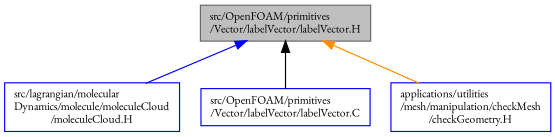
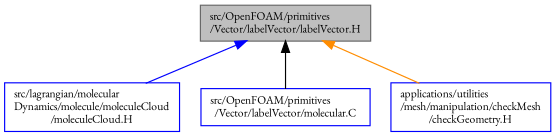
  digraph {
    fontname="EB Garamond"
    node [color=blue fontname="EB Garamond" fontsize=10 shape=record]
    edge [dir=back fontname="EB Garamond" fontsize=10 labelfontname=FreeSans labelfontsize=10 style=solid]
    n1 [color=gray40 fillcolor=grey75 fontcolor=black height=0.2 label="src/OpenFOAM/primitives\l/Vector/labelVector/labelVector.H" style=filled width=0.4]
    n2 [height=0.2 label="src/lagrangian/molecular\lDynamics/molecule/moleculeCloud\l/moleculeCloud.H" width=0.4]
-   n3 [height=0.2 label="src/OpenFOAM/primitives\l/Vector/labelVector/labelVector.C" width=0.4]
+   n3 [height=0.2 label="src/OpenFOAM/primitives\l/Vector/labelVector/molecular.C" width=0.4]
    n4 [height=0.2 label="applications/utilities\l/mesh/manipulation/checkMesh\l/checkGeometry.H" width=0.4]
    n1 -> n2 [color=blue]
    n1 -> n3 [color=black]
    n1 -> n4 [color=darkorange]
  }
